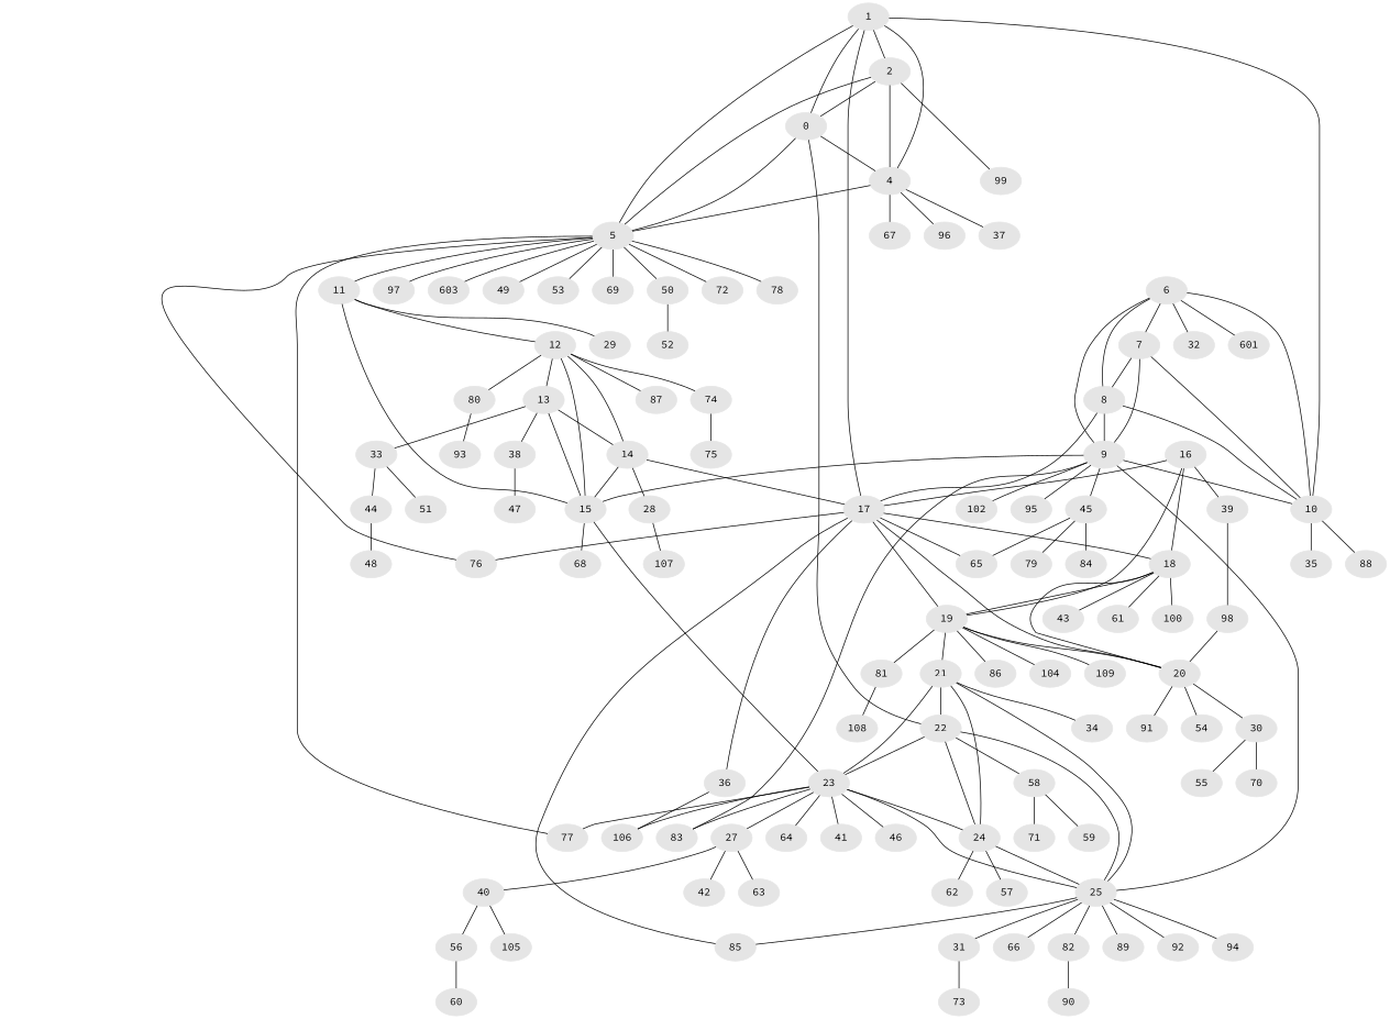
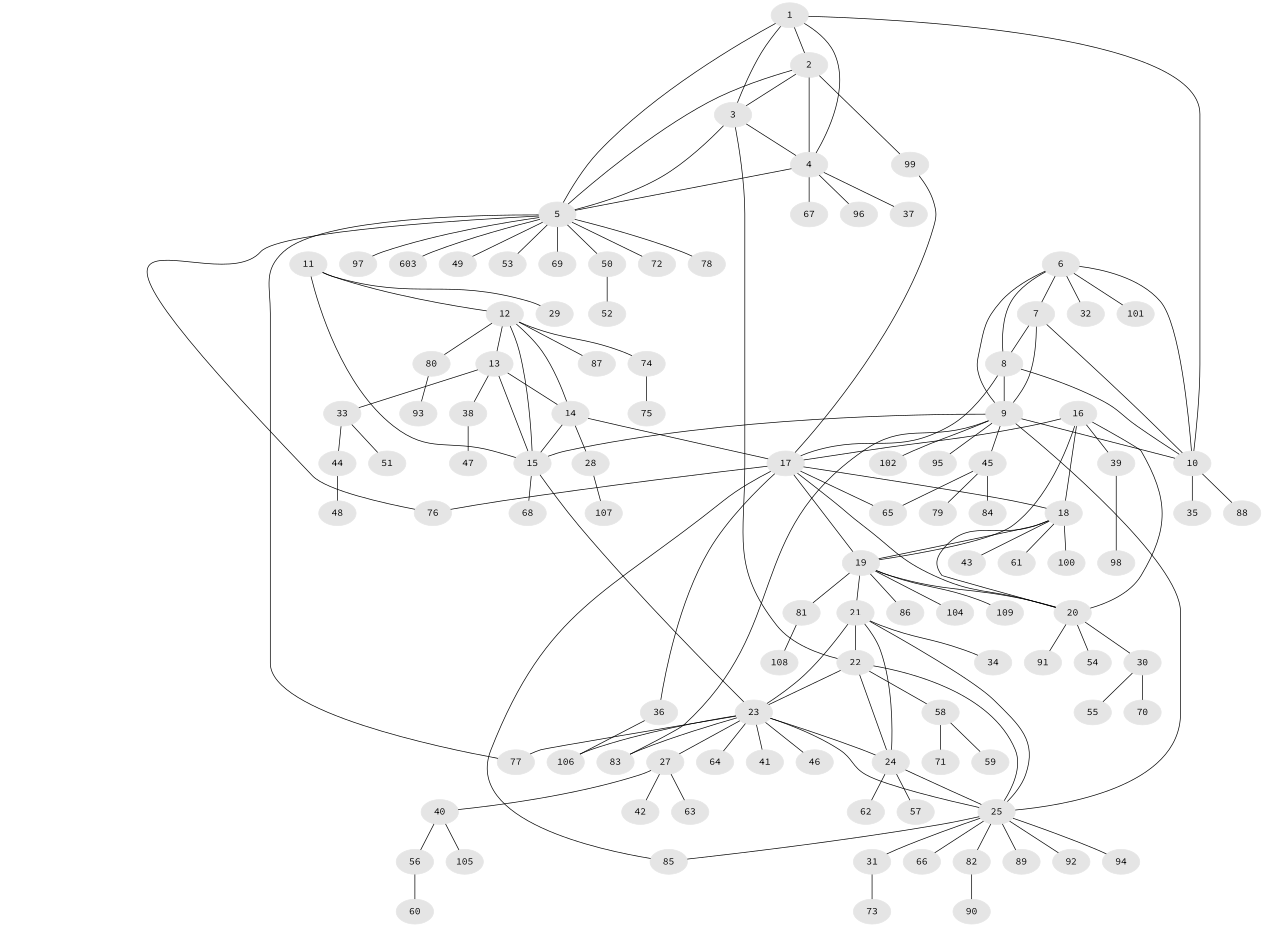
  graph {
    fontname="Source Code Pro"
    node [color=gray90 fontname="Source Code Pro" style=filled]
    edge [fontname="Source Code Pro"]
    1
    2
-   3 [label=0]
+   3
    4
    5
    10
    17
    99
    22
    37
    67
    96
    11
    49
    50
    53
    69
    72
    76
    77
    78
    97
    n23 [label=603]
    35
    88
    18
    19
    20
    36
    65
    85
    25
    23
    24
    58
    15
    12
    29
    52
    6
    7
    8
    9
    32
-   101 [label=601]
+   101
    45
    83
    95
    102
    68
    31
    66
    82
    89
    92
    94
    79
    84
    13
    14
    74
    80
    87
    33
    38
    28
    75
    93
    44
    51
    47
    107
    27
    41
    46
    64
    106
    16
    39
    43
    61
    100
    21
    81
    86
    104
    109
    30
    54
    91
    98
    34
    108
    55
    70
    57
    62
    59
    71
    40
    42
    63
    73
    90
    56
    105
    48
    60
    1 -- 2
    1 -- 3
    1 -- 4
    1 -- 5
    1 -- 10
-   1 -- 17
+   99 -- 17
    2 -- 3
    2 -- 4
    2 -- 5
    2 -- 99
    3 -- 4
    3 -- 5
    3 -- 22
    4 -- 5
    4 -- 37
    4 -- 67
    4 -- 96
-   5 -- 11
    5 -- 49
    5 -- 50
    5 -- 53
    5 -- 69
    5 -- 72
    5 -- 76
    5 -- 77
    5 -- 78
    5 -- 97
    5 -- n23
    10 -- 35
    10 -- 88
    17 -- 76
    17 -- 18
    17 -- 19
    17 -- 20
    17 -- 36
    17 -- 65
    17 -- 85
    22 -- 25
    22 -- 23
    22 -- 24
    22 -- 58
    11 -- 15
    11 -- 12
    11 -- 29
    50 -- 52
    18 -- 19
    18 -- 20
    18 -- 43
    18 -- 61
    18 -- 100
    19 -- 20
    19 -- 21
    19 -- 81
    19 -- 86
    19 -- 104
    19 -- 109
    20 -- 30
    20 -- 54
    20 -- 91
    36 -- 106
    25 -- 85
    25 -- 31
    25 -- 66
    25 -- 82
    25 -- 89
    25 -- 92
    25 -- 94
    23 -- 77
    23 -- 25
    23 -- 24
    23 -- 83
    23 -- 27
    23 -- 41
    23 -- 46
    23 -- 64
    23 -- 106
    24 -- 25
    24 -- 57
    24 -- 62
    58 -- 59
    58 -- 71
    15 -- 23
    15 -- 68
    12 -- 15
    12 -- 13
    12 -- 14
    12 -- 74
    12 -- 80
    12 -- 87
    6 -- 10
    6 -- 7
    6 -- 8
    6 -- 9
    6 -- 32
    6 -- 101
    7 -- 10
    7 -- 8
    7 -- 9
    8 -- 10
    8 -- 17
    8 -- 9
    9 -- 10
    9 -- 25
    9 -- 15
    9 -- 45
    9 -- 83
    9 -- 95
    9 -- 102
    45 -- 65
    45 -- 79
    45 -- 84
    31 -- 73
    82 -- 90
    13 -- 15
    13 -- 14
    13 -- 33
    13 -- 38
    14 -- 17
    14 -- 15
    14 -- 28
    74 -- 75
    80 -- 93
    33 -- 44
    33 -- 51
    38 -- 47
    28 -- 107
    44 -- 48
    27 -- 40
    27 -- 42
    27 -- 63
    16 -- 17
    16 -- 18
    16 -- 19
-   98 -- 20
+   16 -- 20
    16 -- 39
    39 -- 98
    21 -- 22
    21 -- 25
    21 -- 23
    21 -- 24
    21 -- 34
    81 -- 108
    30 -- 55
    30 -- 70
    40 -- 56
    40 -- 105
    56 -- 60
  }
